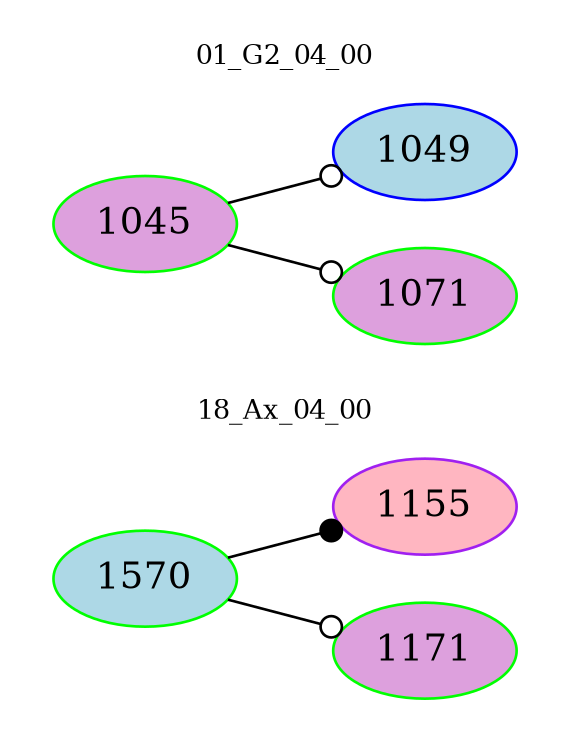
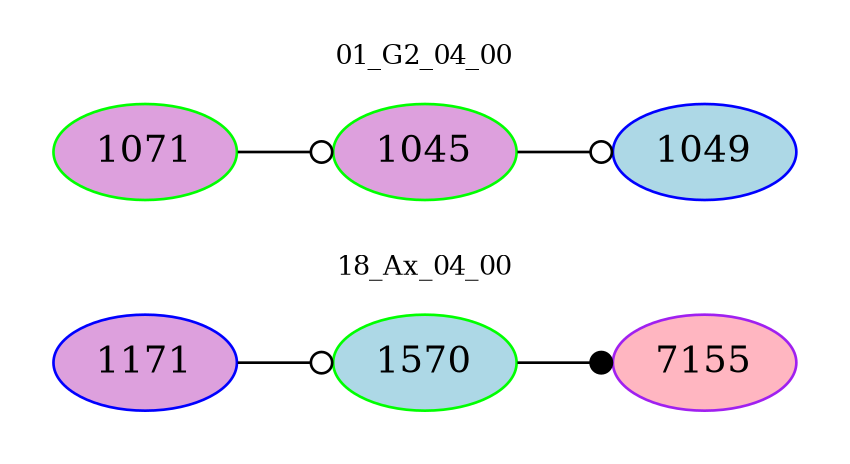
  digraph {
    rankdir=LR
    node [color=green fillcolor=plum style=filled]
    edge [arrowhead=odot color=black]
    n1 [fillcolor=lightblue label=1570]
-   n2 [label=1171]
-   n3 [color=purple fillcolor=lightpink label=1155]
+   n2 [color=blue label=1171]
+   n3 [color=purple fillcolor=lightpink label=7155]
    n4 [label=1045]
    n5 [label=1071]
    n6 [color=blue fillcolor=lightblue label=1049]
    subgraph cluster_1 {
      color=white
      fontsize=10
      label="18_Ax_04_00"
      n1
      n2
      n3
    }
    subgraph cluster_2 {
      color=white
      fontsize=10
      label="01_G2_04_00"
      n4
      n5
      n6
    }
-   n1 -> n2
+   n2 -> n1
    n1 -> n3 [arrowhead=dot]
-   n4 -> n5
+   n5 -> n4
    n4 -> n6
  }
